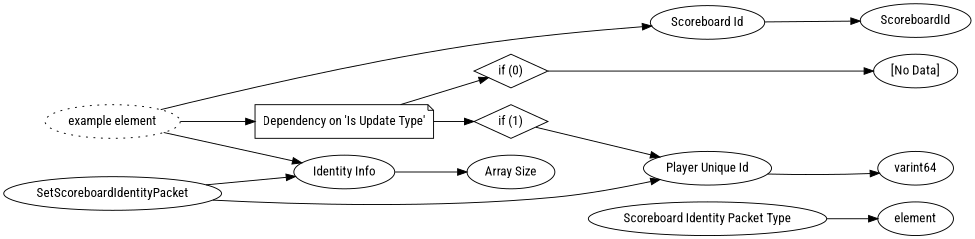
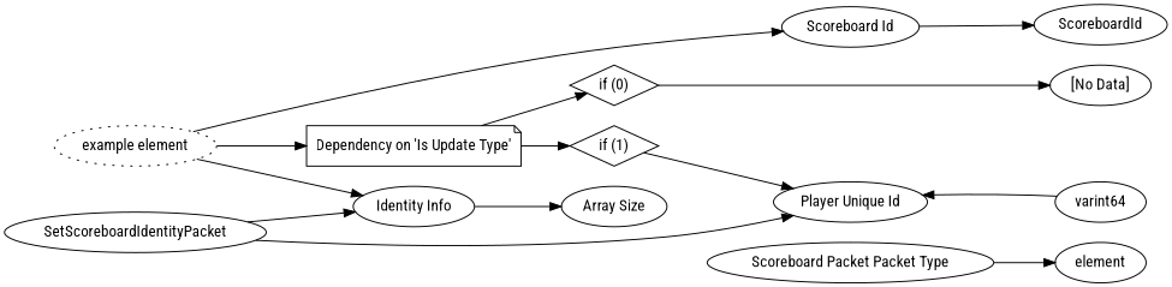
  digraph {
    fontname="Roboto Condensed"
    rankdir=LR
    node [fontname="Roboto Condensed"]
    edge [fontname="Roboto Condensed"]
    n1 [label=element]
    n2 [label=ScoreboardId]
    n3 [label="[No Data]"]
    n4 [label=varint64]
    n5 [label=SetScoreboardIdentityPacket]
    n6 [label="Identity Info"]
    n7 [label="Player Unique Id"]
-   n8 [label="Scoreboard Identity Packet Type"]
+   n8 [label="Scoreboard Packet Packet Type"]
    n9 [label="Array Size"]
    n10 [label="example element" style=dotted]
    n11 [label="Scoreboard Id"]
    n12 [label="Dependency on 'Is Update Type'" shape=note]
    n13 [label="if (0)" shape=diamond]
    n14 [label="if (1)" shape=diamond]
    subgraph sub_1 {
      rank=max
      n1
      n2
      n3
      n4
    }
    n5 -> n6
    n5 -> n7
    n6 -> n9
-   n7 -> n4
+   n4 -> n7
    n8 -> n1
    n10 -> n6
    n10 -> n11
    n10 -> n12
    n11 -> n2
    n12 -> n13
    n12 -> n14
    n13 -> n3
    n14 -> n7
  }
